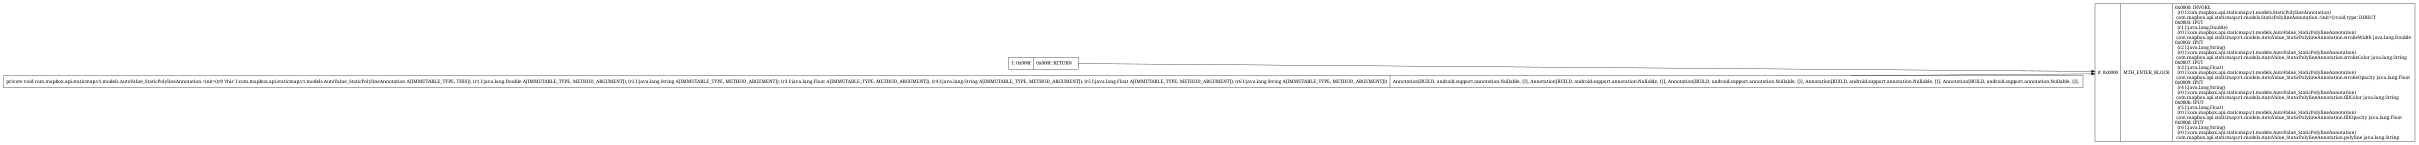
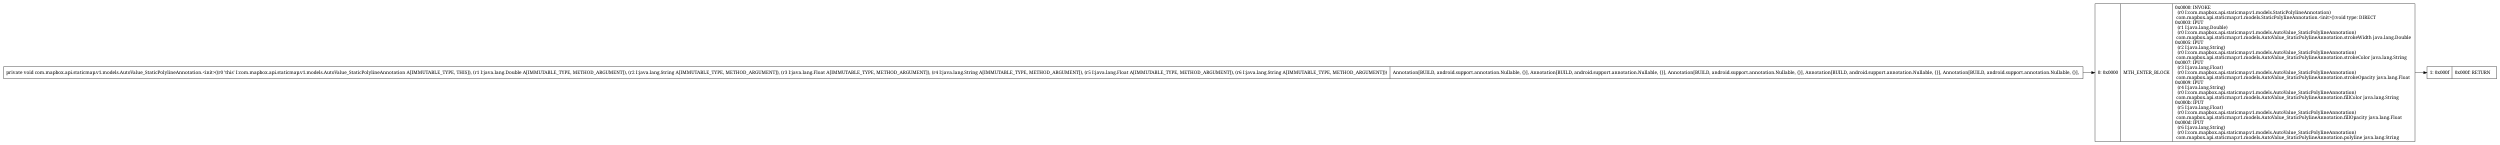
  digraph {
    rankdir=LR
    fontname="Noto Serif"
    node [shape=record fontname="Noto Serif"]
    edge [fontname="Noto Serif"]
    n1 [label="{0\:\ 0x0000|MTH_ENTER_BLOCK\l|0x0000: INVOKE  \l  (r0 I:com.mapbox.api.staticmap.v1.models.StaticPolylineAnnotation)\l com.mapbox.api.staticmap.v1.models.StaticPolylineAnnotation.\<init\>():void type: DIRECT \l0x0003: IPUT  \l  (r1 I:java.lang.Double)\l  (r0 I:com.mapbox.api.staticmap.v1.models.AutoValue_StaticPolylineAnnotation)\l com.mapbox.api.staticmap.v1.models.AutoValue_StaticPolylineAnnotation.strokeWidth java.lang.Double \l0x0005: IPUT  \l  (r2 I:java.lang.String)\l  (r0 I:com.mapbox.api.staticmap.v1.models.AutoValue_StaticPolylineAnnotation)\l com.mapbox.api.staticmap.v1.models.AutoValue_StaticPolylineAnnotation.strokeColor java.lang.String \l0x0007: IPUT  \l  (r3 I:java.lang.Float)\l  (r0 I:com.mapbox.api.staticmap.v1.models.AutoValue_StaticPolylineAnnotation)\l com.mapbox.api.staticmap.v1.models.AutoValue_StaticPolylineAnnotation.strokeOpacity java.lang.Float \l0x0009: IPUT  \l  (r4 I:java.lang.String)\l  (r0 I:com.mapbox.api.staticmap.v1.models.AutoValue_StaticPolylineAnnotation)\l com.mapbox.api.staticmap.v1.models.AutoValue_StaticPolylineAnnotation.fillColor java.lang.String \l0x000b: IPUT  \l  (r5 I:java.lang.Float)\l  (r0 I:com.mapbox.api.staticmap.v1.models.AutoValue_StaticPolylineAnnotation)\l com.mapbox.api.staticmap.v1.models.AutoValue_StaticPolylineAnnotation.fillOpacity java.lang.Float \l0x000d: IPUT  \l  (r6 I:java.lang.String)\l  (r0 I:com.mapbox.api.staticmap.v1.models.AutoValue_StaticPolylineAnnotation)\l com.mapbox.api.staticmap.v1.models.AutoValue_StaticPolylineAnnotation.polyline java.lang.String \l}"]
    n2 [label="{1\:\ 0x000f|0x000f: RETURN   \l}"]
    n3 [label="{private void com.mapbox.api.staticmap.v1.models.AutoValue_StaticPolylineAnnotation.\<init\>((r0 'this' I:com.mapbox.api.staticmap.v1.models.AutoValue_StaticPolylineAnnotation A[IMMUTABLE_TYPE, THIS]), (r1 I:java.lang.Double A[IMMUTABLE_TYPE, METHOD_ARGUMENT]), (r2 I:java.lang.String A[IMMUTABLE_TYPE, METHOD_ARGUMENT]), (r3 I:java.lang.Float A[IMMUTABLE_TYPE, METHOD_ARGUMENT]), (r4 I:java.lang.String A[IMMUTABLE_TYPE, METHOD_ARGUMENT]), (r5 I:java.lang.Float A[IMMUTABLE_TYPE, METHOD_ARGUMENT]), (r6 I:java.lang.String A[IMMUTABLE_TYPE, METHOD_ARGUMENT]))  | Annotation[BUILD, android.support.annotation.Nullable, \{\}], Annotation[BUILD, android.support.annotation.Nullable, \{\}], Annotation[BUILD, android.support.annotation.Nullable, \{\}], Annotation[BUILD, android.support.annotation.Nullable, \{\}], Annotation[BUILD, android.support.annotation.Nullable, \{\}], \l}"]
-   n2 -> n1
+   n1 -> n2
    n3 -> n1
  }
